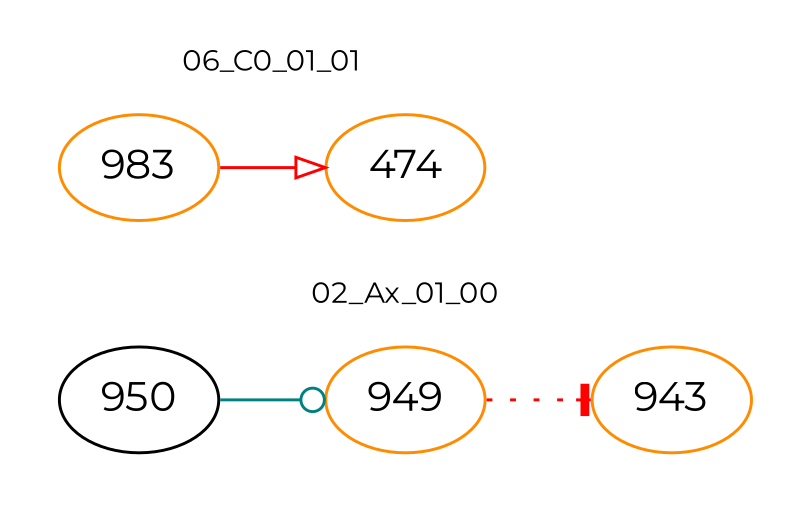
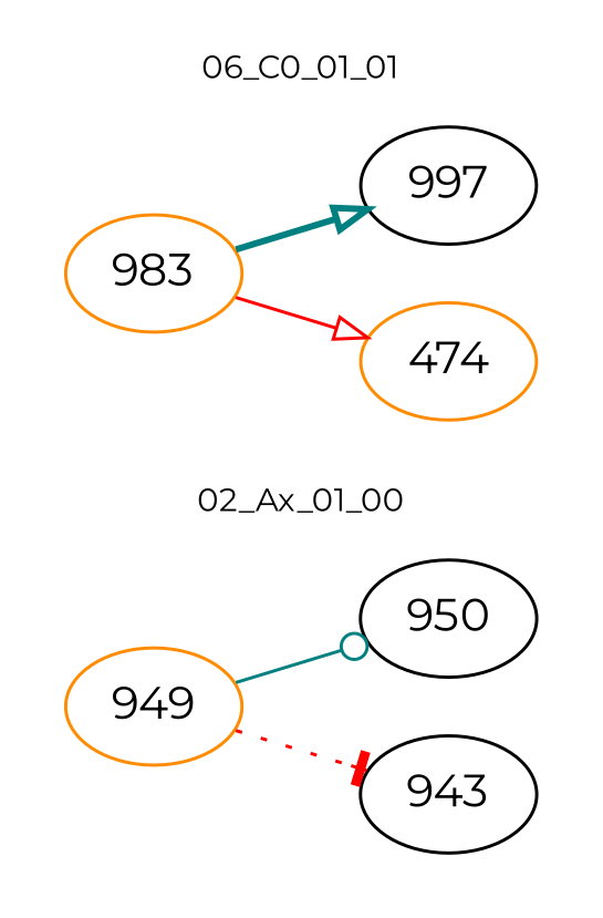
  digraph {
    fontname=Montserrat
    rankdir=LR
    node [color=darkorange fontname=Montserrat]
    edge [arrowhead=onormal color=red fontname=Montserrat style=solid]
    n1 [label=949]
-   n2 [label=943]
+   n2 [color=black label=943]
    n3 [color=black label=950]
    n4 [label=983]
    n5 [label=474]
+   n6 [color=black label=997]
    subgraph cluster_1 {
      color=white
      fontsize=10
      label="02_Ax_01_00"
      n1
      n2
      n3
    }
    subgraph cluster_2 {
      color=white
      fontsize=10
      label="06_C0_01_01"
      n4
      n5
+     n6
    }
    n1 -> n2 [arrowhead=tee style=dotted]
-   n3 -> n1 [arrowhead=odot color=teal]
+   n1 -> n3 [arrowhead=odot color=teal]
    n4 -> n5
+   n4 -> n6 [color=teal style=bold]
  }
